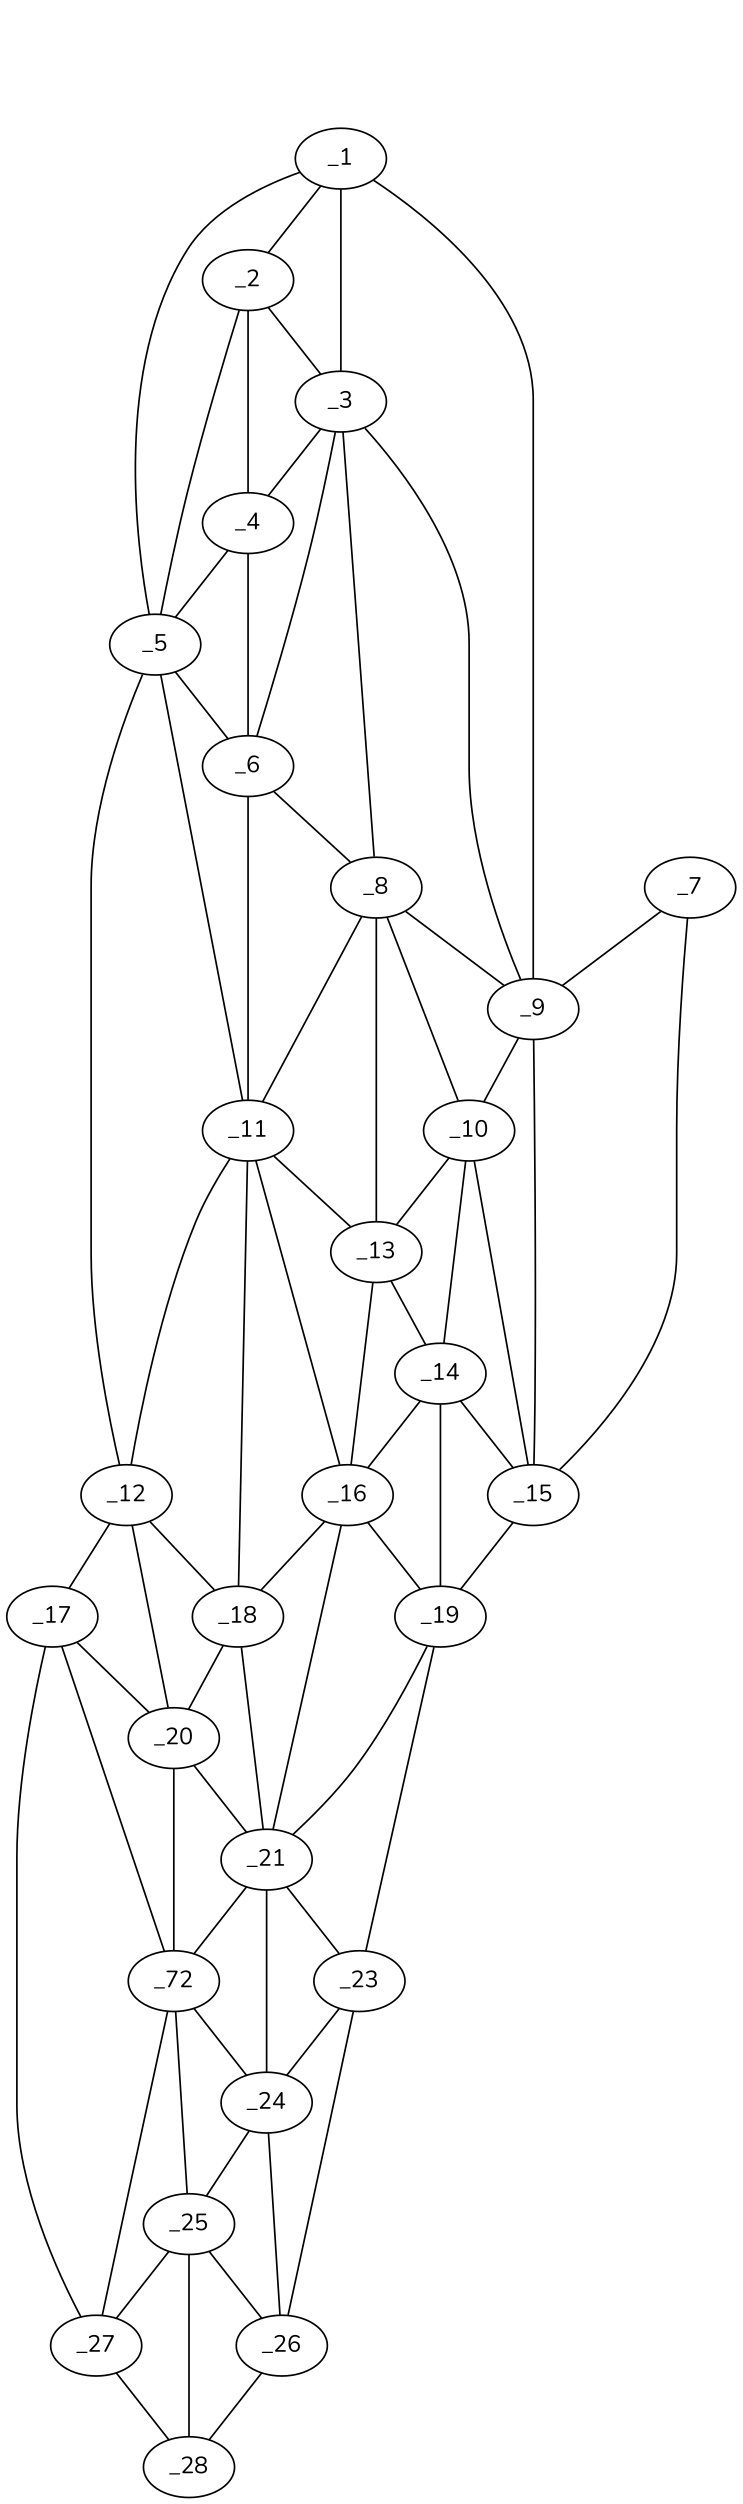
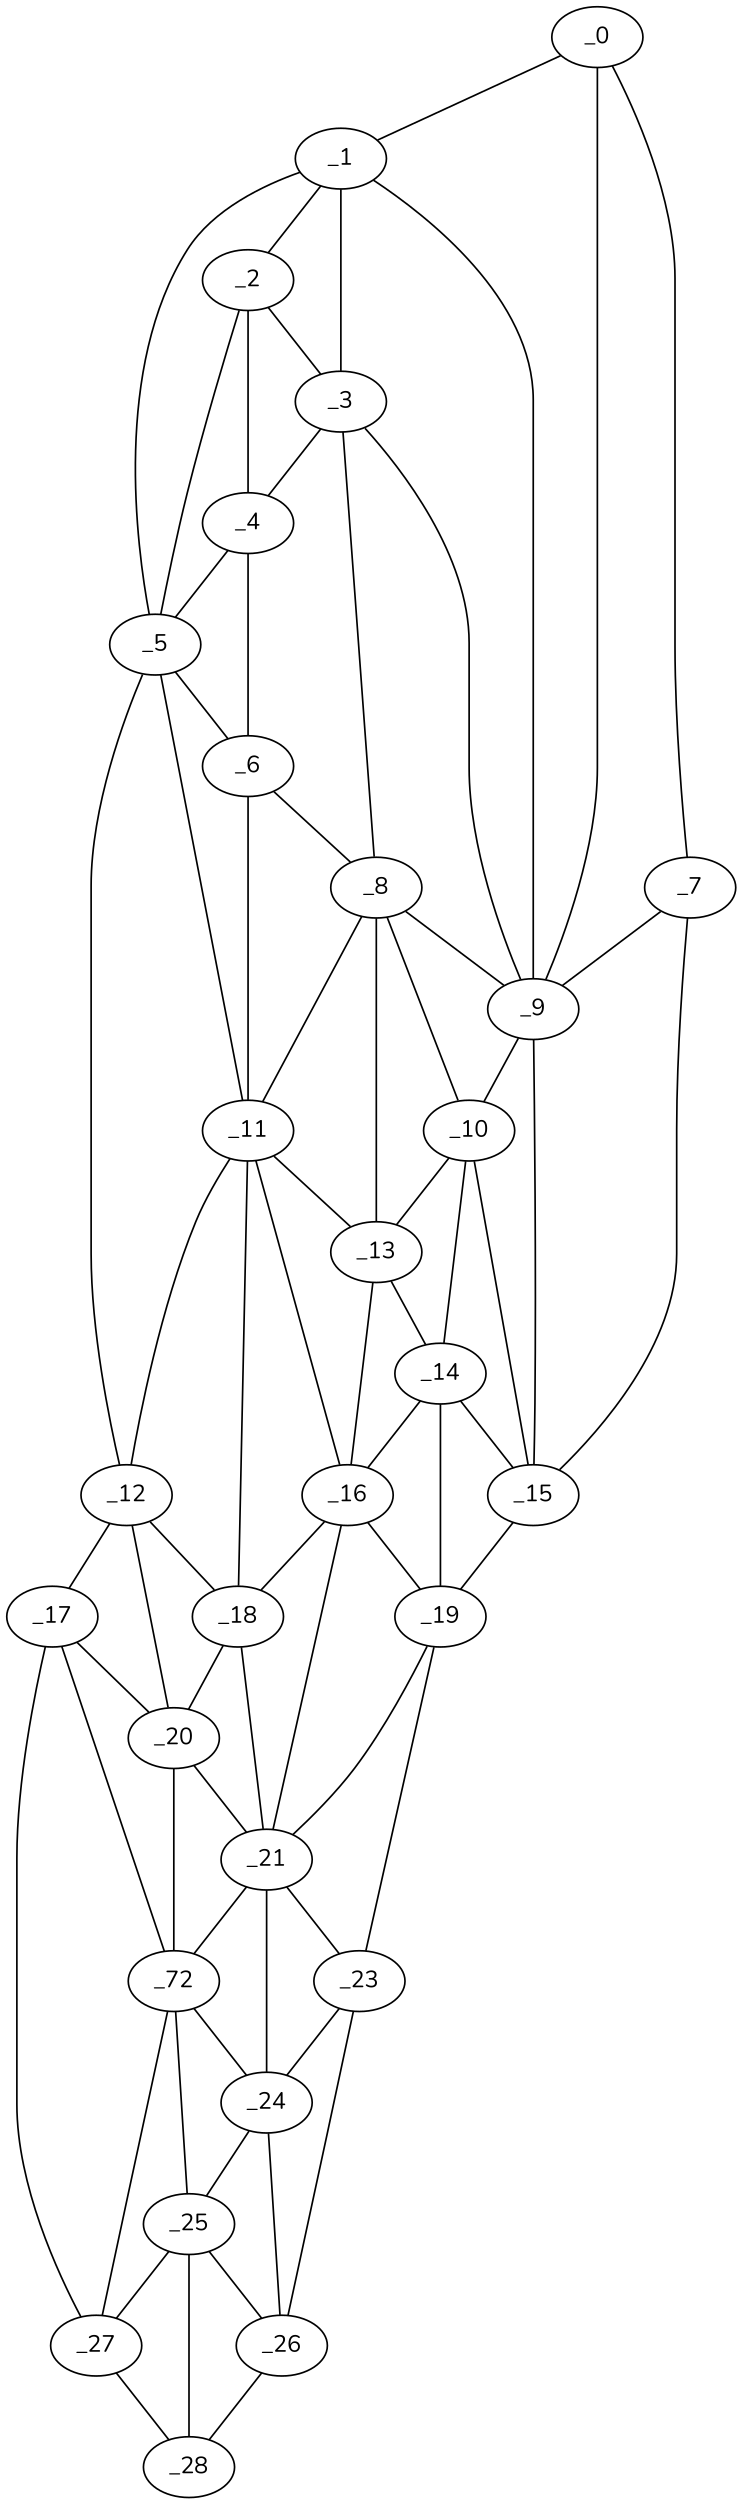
  graph {
    fontname=Nunito
    node [fontname=Nunito x=50 y=69]
    edge [fontname=Nunito valence=2]
+   _0 [x=5 y=97]
    _1 [x=6 y=86]
    _7 [x=47 y=105]
    _9 [y=94]
    _2 [x=21]
    _3 [x=29 y=68]
    _5 [x=35 y=52]
    _15 [x=63 y=100]
    _10 [x=54 y=89]
    _4 [x=32 y=64]
    _6 [x=39 y=62]
    _8 [y=75]
    _11 [x=55 y=65]
    _12 [x=57 y=35]
    _19 [x=80 y=88]
    _13 [x=58 y=76]
    _14 [x=63 y=90]
    _16 [x=73 y=77]
    _18 [x=78 y=54]
    _17 [x=77 y=22]
    _20 [x=84 y=43]
    _21 [x=84 y=59]
    n23 [label=_72 x=101 y=45]
    _27 [x=122 y=31]
    _23 [x=105]
    _24 [x=106 y=54]
    _25 [x=115 y=44]
    _28 [x=124 y=50]
    _26 [x=119 y=57]
+   _0 -- _1 [valence=1]
+   _0 -- _7 [valence=1]
+   _0 -- _9
    _1 -- _9 [valence=1]
    _1 -- _2 [valence=1]
    _1 -- _3
    _1 -- _5 [valence=1]
    _7 -- _9 [valence=1]
    _7 -- _15 [valence=1]
    _9 -- _15
    _9 -- _10
    _2 -- _3
    _2 -- _5 [valence=1]
    _2 -- _4
    _3 -- _9
    _3 -- _4 [valence=1]
-   _3 -- _6 [valence=1]
    _3 -- _8
    _5 -- _6
    _5 -- _11 [valence=1]
    _5 -- _12 [valence=1]
    _15 -- _19 [valence=1]
    _10 -- _15
    _10 -- _13 [valence=1]
    _10 -- _14
    _4 -- _5 [valence=1]
    _4 -- _6
    _6 -- _8
    _6 -- _11
    _8 -- _9 [valence=1]
    _8 -- _10
    _8 -- _11 [valence=1]
    _8 -- _13
    _11 -- _12
    _11 -- _13
    _11 -- _16
    _11 -- _18 [valence=1]
    _12 -- _18
    _12 -- _17 [valence=1]
    _12 -- _20
    _19 -- _21 [valence=1]
    _19 -- _23 [valence=1]
    _13 -- _14
    _13 -- _16
    _14 -- _15
    _14 -- _19 [valence=1]
    _14 -- _16
    _16 -- _19
    _16 -- _18
    _16 -- _21
    _18 -- _20 [valence=1]
    _18 -- _21 [valence=1]
    _17 -- _20
    _17 -- n23 [valence=1]
    _17 -- _27 [valence=1]
    _20 -- _21
    _20 -- n23
    _21 -- n23 [valence=1]
    _21 -- _23
    _21 -- _24
    n23 -- _27
    n23 -- _24
    n23 -- _25
    _27 -- _28 [valence=1]
    _23 -- _24
    _23 -- _26 [valence=1]
    _24 -- _25 [valence=1]
    _24 -- _26
    _25 -- _27 [valence=1]
    _25 -- _28 [valence=1]
    _25 -- _26
    _26 -- _28 [valence=1]
  }
